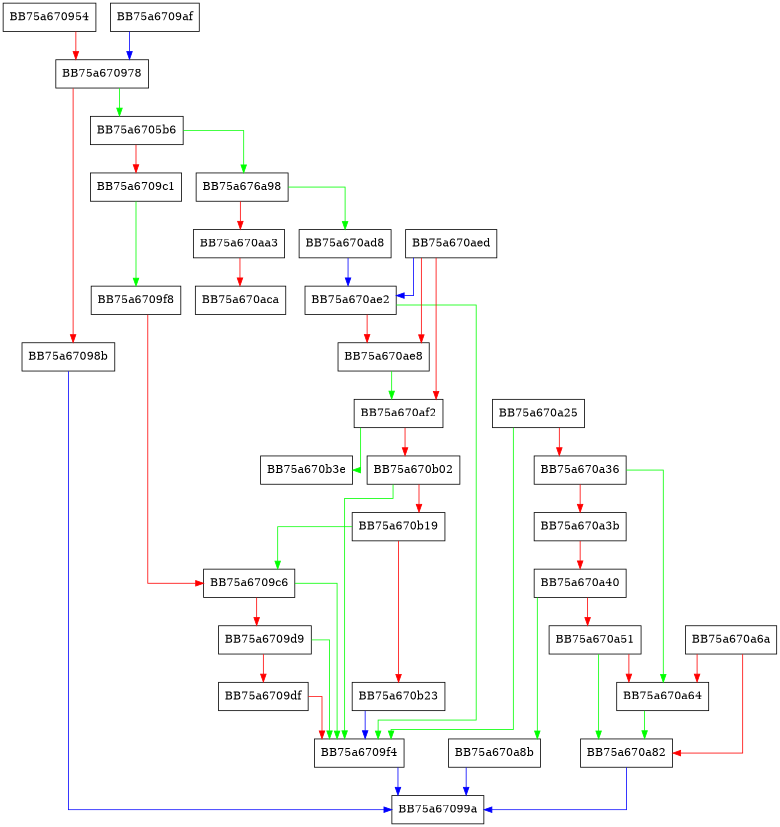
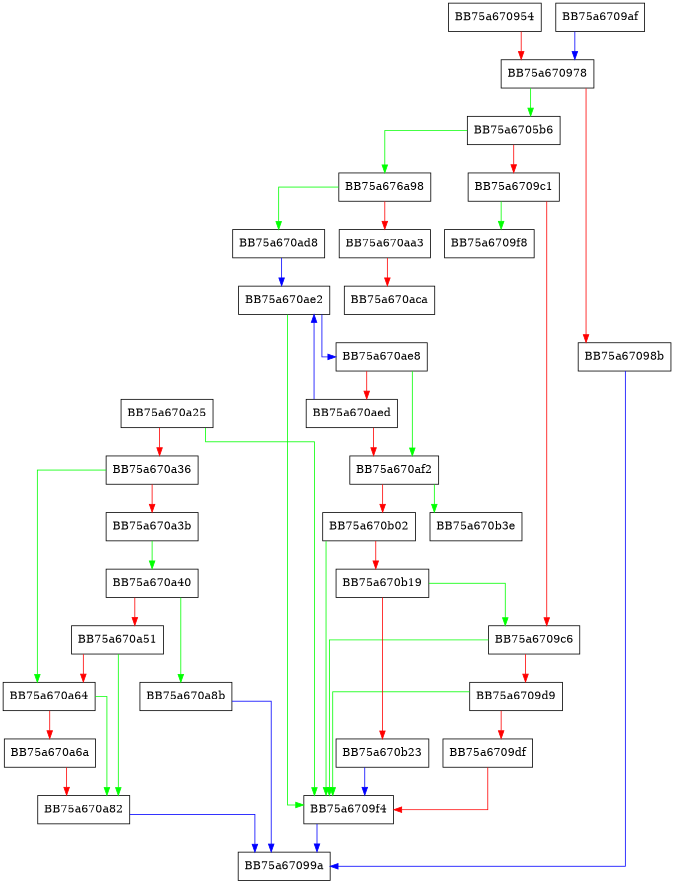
  digraph {
    splines=ortho
    node [shape=box]
    edge [color=red]
    BB75a670954
    BB75a670978
    BB75a6709af
    n4 [label=BB75a6705b6]
    BB75a67098b
    n6 [label=BB75a676a98]
    BB75a6709c1
    BB75a67099a
    BB75a670ad8
    BB75a670aa3
    BB75a6709f8
    BB75a6709c6
    BB75a670ae2
    BB75a670aca
    BB75a6709f4
    BB75a6709d9
    BB75a670a40
    BB75a670a8b
    BB75a670a51
    BB75a6709df
    BB75a670a82
    BB75a670a64
    BB75a670a25
    BB75a670a36
    BB75a670a3b
    BB75a670a6a
    BB75a670ae8
    BB75a670af2
    BB75a670aed
    BB75a670b3e
    BB75a670b02
    BB75a670b19
    BB75a670b23
    BB75a670954 -> BB75a670978
    BB75a670978 -> n4 [color=green]
    BB75a670978 -> BB75a67098b
    BB75a6709af -> BB75a670978 [color=blue]
    n4 -> n6 [color=green]
    n4 -> BB75a6709c1
    BB75a67098b -> BB75a67099a [color=blue]
    n6 -> BB75a670ad8 [color=green]
    n6 -> BB75a670aa3
    BB75a6709c1 -> BB75a6709f8 [color=green]
-   BB75a6709f8 -> BB75a6709c6
+   BB75a6709c1 -> BB75a6709c6
    BB75a670ad8 -> BB75a670ae2 [color=blue]
    BB75a670aa3 -> BB75a670aca
    BB75a6709c6 -> BB75a6709f4 [color=green]
    BB75a6709c6 -> BB75a6709d9
    BB75a670ae2 -> BB75a6709f4 [color=green]
-   BB75a670ae2 -> BB75a670ae8
+   BB75a670ae2 -> BB75a670ae8 [color=blue]
    BB75a6709f4 -> BB75a67099a [color=blue]
    BB75a6709d9 -> BB75a6709f4 [color=green]
    BB75a6709d9 -> BB75a6709df
    BB75a670a40 -> BB75a670a8b [color=green]
    BB75a670a40 -> BB75a670a51
    BB75a670a8b -> BB75a67099a [color=blue]
    BB75a670a51 -> BB75a670a82 [color=green]
    BB75a670a51 -> BB75a670a64
    BB75a6709df -> BB75a6709f4
    BB75a670a82 -> BB75a67099a [color=blue]
    BB75a670a64 -> BB75a670a82 [color=green]
-   BB75a670a6a -> BB75a670a64
+   BB75a670a64 -> BB75a670a6a
    BB75a670a25 -> BB75a6709f4 [color=green]
    BB75a670a25 -> BB75a670a36
    BB75a670a36 -> BB75a670a64 [color=green]
    BB75a670a36 -> BB75a670a3b
-   BB75a670a3b -> BB75a670a40
+   BB75a670a3b -> BB75a670a40 [color=green]
    BB75a670a6a -> BB75a670a82
    BB75a670ae8 -> BB75a670af2 [color=green]
-   BB75a670aed -> BB75a670ae8
+   BB75a670ae8 -> BB75a670aed
    BB75a670af2 -> BB75a670b3e [color=green]
    BB75a670af2 -> BB75a670b02
    BB75a670aed -> BB75a670ae2 [color=blue]
    BB75a670aed -> BB75a670af2
    BB75a670b02 -> BB75a6709f4 [color=green]
    BB75a670b02 -> BB75a670b19
    BB75a670b19 -> BB75a6709c6 [color=green]
    BB75a670b19 -> BB75a670b23
    BB75a670b23 -> BB75a6709f4 [color=blue]
  }
